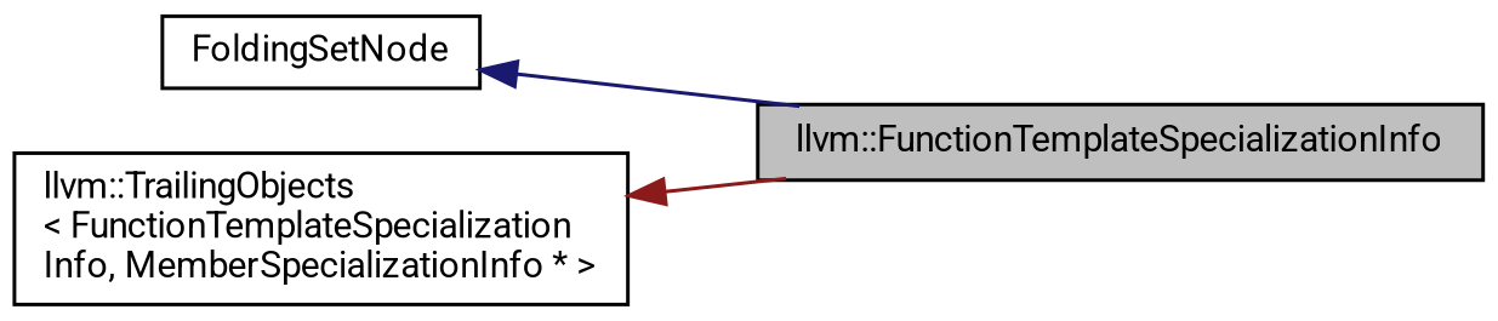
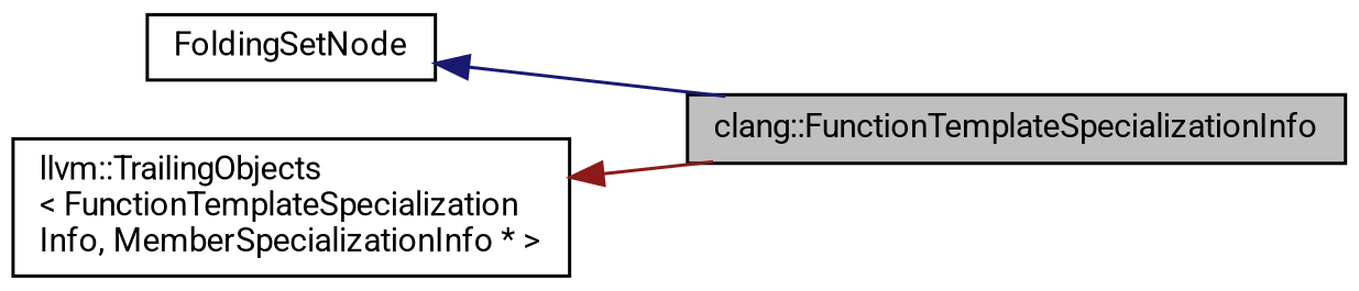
  digraph {
    rankdir=LR
    fontname=Roboto
    node [color=black fontname=Roboto fontsize=10 shape=record]
    edge [dir=back fontname=Roboto fontsize=10 labelfontname=Helvetica labelfontsize=10 style=solid]
-   n1 [fillcolor=grey75 fontcolor=black height=0.2 label="llvm::FunctionTemplateSpecializationInfo" style=filled width=0.4]
+   n1 [fillcolor=grey75 fontcolor=black height=0.2 label="clang::FunctionTemplateSpecializationInfo" style=filled width=0.4]
    n2 [height=0.2 label=FoldingSetNode width=0.4]
    n3 [height=0.2 label="llvm::TrailingObjects\l\< FunctionTemplateSpecialization\lInfo, MemberSpecializationInfo * \>" width=0.4]
    n2 -> n1 [color=midnightblue]
    n3 -> n1 [color=firebrick4]
  }
